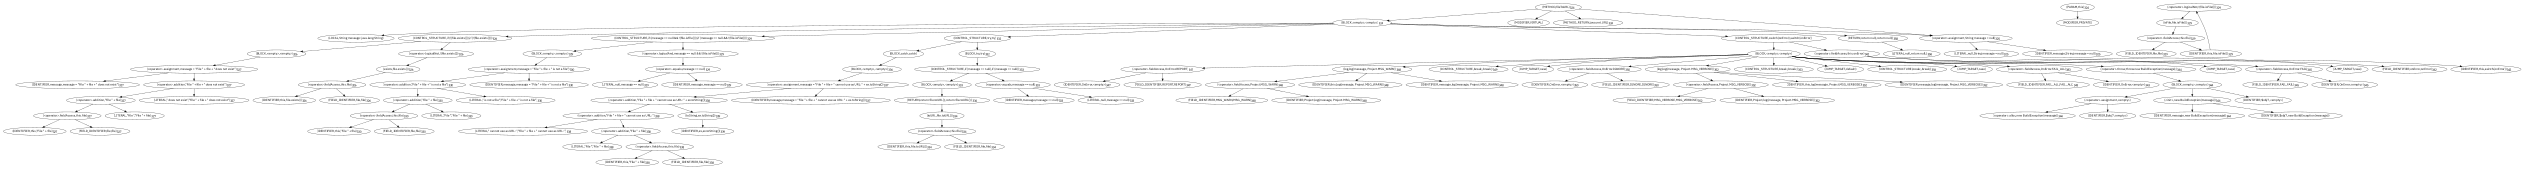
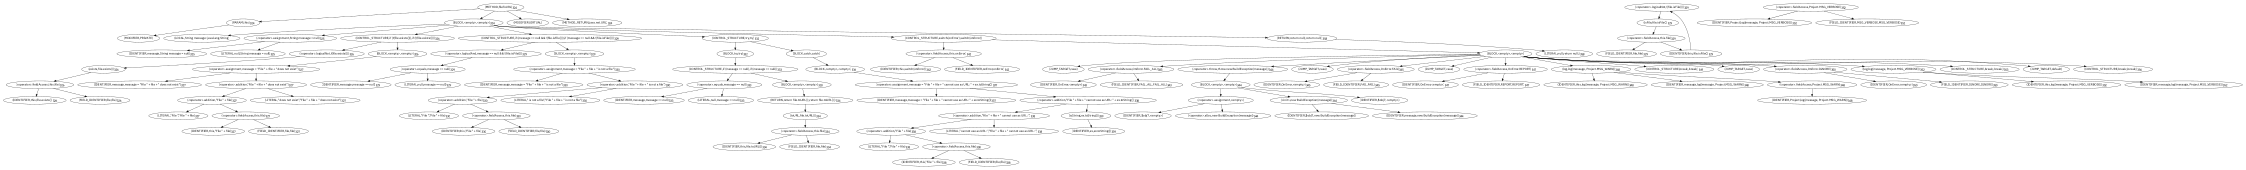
  digraph {
    fontname="IBM Plex Sans"
    node [fontname="IBM Plex Sans"]
    edge [fontname="IBM Plex Sans"]
    n1 [label=<(METHOD,fileToURL)<SUB>324</SUB>>]
    n2 [label=<(PARAM,this)<SUB>324</SUB>>]
    n3 [label=<(BLOCK,&lt;empty&gt;,&lt;empty&gt;)<SUB>324</SUB>>]
    n4 [label=<(MODIFIER,VIRTUAL)>]
    n5 [label=<(METHOD_RETURN,java.net.URL)<SUB>324</SUB>>]
    n6 [label=<(MODIFIER,PRIVATE)>]
    n7 [label=<(LOCAL,String message: java.lang.String)>]
    n8 [label=<(&lt;operator&gt;.assignment,String message = null)<SUB>325</SUB>>]
    n9 [label=<(CONTROL_STRUCTURE,if (!(file.exists())),if (!(file.exists())))<SUB>326</SUB>>]
    n10 [label=<(CONTROL_STRUCTURE,if (message == null &amp;&amp; !(file.isFile())),if (message == null &amp;&amp; !(file.isFile())))<SUB>329</SUB>>]
    n11 [label=<(CONTROL_STRUCTURE,try,try)<SUB>332</SUB>>]
    n12 [label=<(CONTROL_STRUCTURE,switch(onError),switch(onError))>]
    n13 [label=<(RETURN,return null;,return null;)<SUB>358</SUB>>]
    n14 [label=<(IDENTIFIER,message,String message = null)<SUB>325</SUB>>]
    n15 [label=<(LITERAL,null,String message = null)<SUB>325</SUB>>]
    n16 [label=<(&lt;operator&gt;.logicalNot,!(file.exists()))<SUB>326</SUB>>]
    n17 [label=<(BLOCK,&lt;empty&gt;,&lt;empty&gt;)<SUB>326</SUB>>]
    n18 [label=<(&lt;operator&gt;.logicalAnd,message == null &amp;&amp; !(file.isFile()))<SUB>329</SUB>>]
    n19 [label=<(BLOCK,&lt;empty&gt;,&lt;empty&gt;)<SUB>329</SUB>>]
    n20 [label=<(BLOCK,try,try)<SUB>332</SUB>>]
    n21 [label=<(BLOCK,catch,catch)>]
    n22 [label=<(&lt;operator&gt;.fieldAccess,this.onError)<SUB>342</SUB>>]
    n23 [label=<(BLOCK,&lt;empty&gt;,&lt;empty&gt;)>]
    n24 [label=<(LITERAL,null,return null;)<SUB>358</SUB>>]
    n25 [label=<(exists,file.exists())<SUB>326</SUB>>]
    n26 [label=<(&lt;operator&gt;.assignment,message = &quot;File &quot; + file + &quot; does not exist&quot;)<SUB>327</SUB>>]
    n27 [label=<(&lt;operator&gt;.fieldAccess,this.file)<SUB>326</SUB>>]
    n28 [label=<(IDENTIFIER,this,file.exists())<SUB>326</SUB>>]
    n29 [label=<(FIELD_IDENTIFIER,file,file)<SUB>326</SUB>>]
    n30 [label=<(IDENTIFIER,message,message = &quot;File &quot; + file + &quot; does not exist&quot;)<SUB>327</SUB>>]
    n31 [label=<(&lt;operator&gt;.addition,&quot;File &quot; + file + &quot; does not exist&quot;)<SUB>327</SUB>>]
    n32 [label=<(&lt;operator&gt;.addition,&quot;File &quot; + file)<SUB>327</SUB>>]
    n33 [label=<(LITERAL,&quot; does not exist&quot;,&quot;File &quot; + file + &quot; does not exist&quot;)<SUB>327</SUB>>]
    n34 [label=<(LITERAL,&quot;File &quot;,&quot;File &quot; + file)<SUB>327</SUB>>]
    n35 [label=<(&lt;operator&gt;.fieldAccess,this.file)<SUB>327</SUB>>]
    n36 [label=<(IDENTIFIER,this,&quot;File &quot; + file)<SUB>327</SUB>>]
    n37 [label=<(FIELD_IDENTIFIER,file,file)<SUB>327</SUB>>]
    n38 [label=<(&lt;operator&gt;.equals,message == null)<SUB>329</SUB>>]
    n39 [label=<(&lt;operator&gt;.assignment,message = &quot;File &quot; + file + &quot; is not a file&quot;)<SUB>330</SUB>>]
    n40 [label=<(IDENTIFIER,message,message == null)<SUB>329</SUB>>]
    n41 [label=<(LITERAL,null,message == null)<SUB>329</SUB>>]
    n42 [label=<(&lt;operator&gt;.logicalNot,!(file.isFile()))<SUB>329</SUB>>]
    n43 [label=<(isFile,file.isFile())<SUB>329</SUB>>]
    n44 [label=<(&lt;operator&gt;.fieldAccess,this.file)<SUB>329</SUB>>]
    n45 [label=<(IDENTIFIER,this,file.isFile())<SUB>329</SUB>>]
    n46 [label=<(FIELD_IDENTIFIER,file,file)<SUB>329</SUB>>]
    n47 [label=<(IDENTIFIER,message,message = &quot;File &quot; + file + &quot; is not a file&quot;)<SUB>330</SUB>>]
    n48 [label=<(&lt;operator&gt;.addition,&quot;File &quot; + file + &quot; is not a file&quot;)<SUB>330</SUB>>]
    n49 [label=<(&lt;operator&gt;.addition,&quot;File &quot; + file)<SUB>330</SUB>>]
    n50 [label=<(LITERAL,&quot; is not a file&quot;,&quot;File &quot; + file + &quot; is not a file&quot;)<SUB>330</SUB>>]
    n51 [label=<(LITERAL,&quot;File &quot;,&quot;File &quot; + file)<SUB>330</SUB>>]
    n52 [label=<(&lt;operator&gt;.fieldAccess,this.file)<SUB>330</SUB>>]
    n53 [label=<(IDENTIFIER,this,&quot;File &quot; + file)<SUB>330</SUB>>]
    n54 [label=<(FIELD_IDENTIFIER,file,file)<SUB>330</SUB>>]
    n55 [label=<(CONTROL_STRUCTURE,if (message == null),if (message == null))<SUB>333</SUB>>]
    n56 [label=<(BLOCK,&lt;empty&gt;,&lt;empty&gt;)<SUB>336</SUB>>]
    n57 [label=<(&lt;operator&gt;.equals,message == null)<SUB>333</SUB>>]
    n58 [label=<(BLOCK,&lt;empty&gt;,&lt;empty&gt;)<SUB>333</SUB>>]
    n59 [label=<(IDENTIFIER,message,message == null)<SUB>333</SUB>>]
    n60 [label=<(LITERAL,null,message == null)<SUB>333</SUB>>]
    n61 [label=<(RETURN,return file.toURL();,return file.toURL();)<SUB>334</SUB>>]
    n62 [label=<(toURL,file.toURL())<SUB>334</SUB>>]
    n63 [label=<(&lt;operator&gt;.fieldAccess,this.file)<SUB>334</SUB>>]
    n64 [label=<(IDENTIFIER,this,file.toURL())<SUB>334</SUB>>]
    n65 [label=<(FIELD_IDENTIFIER,file,file)<SUB>334</SUB>>]
    n66 [label=<(&lt;operator&gt;.assignment,message = &quot;File &quot; + file + &quot; cannot use as URL: &quot; + ex.toString())<SUB>337</SUB>>]
    n67 [label=<(IDENTIFIER,message,message = &quot;File &quot; + file + &quot; cannot use as URL: &quot; + ex.toString())<SUB>337</SUB>>]
    n68 [label=<(&lt;operator&gt;.addition,&quot;File &quot; + file + &quot; cannot use as URL: &quot; + ex.toString())<SUB>338</SUB>>]
    n69 [label=<(&lt;operator&gt;.addition,&quot;File &quot; + file + &quot; cannot use as URL: &quot;)<SUB>338</SUB>>]
    n70 [label=<(toString,ex.toString())<SUB>339</SUB>>]
    n71 [label=<(&lt;operator&gt;.addition,&quot;File &quot; + file)<SUB>338</SUB>>]
    n72 [label=<(LITERAL,&quot; cannot use as URL: &quot;,&quot;File &quot; + file + &quot; cannot use as URL: &quot;)<SUB>338</SUB>>]
    n73 [label=<(IDENTIFIER,ex,ex.toString())<SUB>339</SUB>>]
    n74 [label=<(LITERAL,&quot;File &quot;,&quot;File &quot; + file)<SUB>338</SUB>>]
    n75 [label=<(&lt;operator&gt;.fieldAccess,this.file)<SUB>338</SUB>>]
    n76 [label=<(IDENTIFIER,this,&quot;File &quot; + file)<SUB>338</SUB>>]
    n77 [label=<(FIELD_IDENTIFIER,file,file)<SUB>338</SUB>>]
    n78 [label=<(IDENTIFIER,this,switch(onError))<SUB>342</SUB>>]
    n79 [label=<(FIELD_IDENTIFIER,onError,onError)<SUB>342</SUB>>]
    n80 [label=<(JUMP_TARGET,case)>]
    n81 [label=<(&lt;operator&gt;.fieldAccess,OnError.FAIL_ALL)<SUB>383</SUB>>]
    n82 [label=<(&lt;operator&gt;.throw,throw new BuildException(message);)<SUB>344</SUB>>]
    n83 [label=<(JUMP_TARGET,case)>]
    n84 [label=<(&lt;operator&gt;.fieldAccess,OnError.FAIL)<SUB>345</SUB>>]
    n85 [label=<(JUMP_TARGET,case)>]
    n86 [label=<(&lt;operator&gt;.fieldAccess,OnError.REPORT)<SUB>347</SUB>>]
    n87 [label=<(log,log(message, Project.MSG_WARN))<SUB>348</SUB>>]
    n88 [label=<(CONTROL_STRUCTURE,break;,break;)<SUB>349</SUB>>]
    n89 [label=<(JUMP_TARGET,case)>]
    n90 [label=<(&lt;operator&gt;.fieldAccess,OnError.IGNORE)<SUB>350</SUB>>]
    n91 [label=<(log,log(message, Project.MSG_VERBOSE))<SUB>352</SUB>>]
    n92 [label=<(CONTROL_STRUCTURE,break;,break;)<SUB>353</SUB>>]
    n93 [label=<(JUMP_TARGET,default)>]
    n94 [label=<(CONTROL_STRUCTURE,break;,break;)<SUB>356</SUB>>]
    n95 [label=<(IDENTIFIER,OnError,&lt;empty&gt;)<SUB>343</SUB>>]
    n96 [label=<(FIELD_IDENTIFIER,FAIL_ALL,FAIL_ALL)<SUB>343</SUB>>]
    n97 [label=<(BLOCK,&lt;empty&gt;,&lt;empty&gt;)<SUB>344</SUB>>]
    n98 [label=<(IDENTIFIER,OnError,&lt;empty&gt;)<SUB>345</SUB>>]
    n99 [label=<(FIELD_IDENTIFIER,FAIL,FAIL)<SUB>345</SUB>>]
    n100 [label=<(IDENTIFIER,OnError,&lt;empty&gt;)<SUB>347</SUB>>]
    n101 [label=<(FIELD_IDENTIFIER,REPORT,REPORT)<SUB>347</SUB>>]
    n102 [label=<(IDENTIFIER,this,log(message, Project.MSG_WARN))<SUB>348</SUB>>]
    n103 [label=<(IDENTIFIER,message,log(message, Project.MSG_WARN))<SUB>348</SUB>>]
    n104 [label=<(&lt;operator&gt;.fieldAccess,Project.MSG_WARN)<SUB>348</SUB>>]
    n105 [label=<(IDENTIFIER,OnError,&lt;empty&gt;)<SUB>350</SUB>>]
    n106 [label=<(FIELD_IDENTIFIER,IGNORE,IGNORE)<SUB>350</SUB>>]
    n107 [label=<(IDENTIFIER,this,log(message, Project.MSG_VERBOSE))<SUB>352</SUB>>]
    n108 [label=<(IDENTIFIER,message,log(message, Project.MSG_VERBOSE))<SUB>352</SUB>>]
    n109 [label=<(&lt;operator&gt;.fieldAccess,Project.MSG_VERBOSE)<SUB>352</SUB>>]
    n110 [label=<(&lt;operator&gt;.assignment,&lt;empty&gt;)>]
    n111 [label=<(&lt;init&gt;,new BuildException(message))<SUB>344</SUB>>]
    n112 [label=<(IDENTIFIER,$obj7,&lt;empty&gt;)>]
    n113 [label=<(IDENTIFIER,$obj7,&lt;empty&gt;)>]
    n114 [label=<(&lt;operator&gt;.alloc,new BuildException(message))<SUB>344</SUB>>]
    n115 [label=<(IDENTIFIER,$obj7,new BuildException(message))>]
    n116 [label=<(IDENTIFIER,message,new BuildException(message))<SUB>344</SUB>>]
    n117 [label=<(IDENTIFIER,Project,log(message, Project.MSG_WARN))<SUB>348</SUB>>]
-   n118 [label=<(FIELD_IDENTIFIER,MSG_WARN,MSG_WARN)<SUB>348</SUB>>]
    n119 [label=<(IDENTIFIER,Project,log(message, Project.MSG_VERBOSE))<SUB>352</SUB>>]
    n120 [label=<(FIELD_IDENTIFIER,MSG_VERBOSE,MSG_VERBOSE)<SUB>352</SUB>>]
-   n1 -> n8
+   n1 -> n2
    n1 -> n3
    n1 -> n4
    n1 -> n5
    n2 -> n6
    n3 -> n7
    n3 -> n8
    n3 -> n9
    n3 -> n10
    n3 -> n11
    n3 -> n12
    n3 -> n13
    n8 -> n14
    n8 -> n15
    n9 -> n16
    n9 -> n17
    n10 -> n18
    n10 -> n19
    n11 -> n20
    n11 -> n21
    n12 -> n22
    n12 -> n23
    n13 -> n24
    n16 -> n25
    n17 -> n26
    n18 -> n38
    n19 -> n39
    n20 -> n55
    n21 -> n56
    n22 -> n78
    n22 -> n79
    n23 -> n80
    n23 -> n81
    n23 -> n82
    n23 -> n83
    n23 -> n84
    n23 -> n85
    n23 -> n86
    n23 -> n87
    n23 -> n88
    n23 -> n89
    n23 -> n90
    n23 -> n91
    n23 -> n92
    n23 -> n93
    n23 -> n94
    n25 -> n27
    n26 -> n30
    n26 -> n31
    n27 -> n28
    n27 -> n29
    n31 -> n32
    n31 -> n33
    n32 -> n34
    n32 -> n35
    n35 -> n36
    n35 -> n37
    n38 -> n40
    n38 -> n41
    n39 -> n47
    n39 -> n48
    n42 -> n43
    n43 -> n44
    n44 -> n45
    n44 -> n46
    n45 -> n42
    n48 -> n49
    n48 -> n50
    n49 -> n51
    n49 -> n52
    n52 -> n53
    n52 -> n54
    n55 -> n57
    n55 -> n58
    n56 -> n66
    n57 -> n59
    n57 -> n60
    n58 -> n61
    n61 -> n62
    n62 -> n63
    n63 -> n64
    n63 -> n65
    n66 -> n67
    n66 -> n68
    n68 -> n69
    n68 -> n70
    n69 -> n71
    n69 -> n72
    n70 -> n73
    n71 -> n74
    n71 -> n75
    n75 -> n76
    n75 -> n77
    n81 -> n95
    n81 -> n96
    n82 -> n97
    n84 -> n98
    n84 -> n99
    n86 -> n100
    n86 -> n101
    n87 -> n102
    n87 -> n103
    n87 -> n104
    n90 -> n105
    n90 -> n106
    n91 -> n107
    n91 -> n108
-   n91 -> n109
    n97 -> n110
    n97 -> n111
    n97 -> n112
    n104 -> n117
-   n104 -> n118
    n109 -> n119
    n109 -> n120
    n110 -> n113
    n110 -> n114
    n111 -> n115
    n111 -> n116
  }
